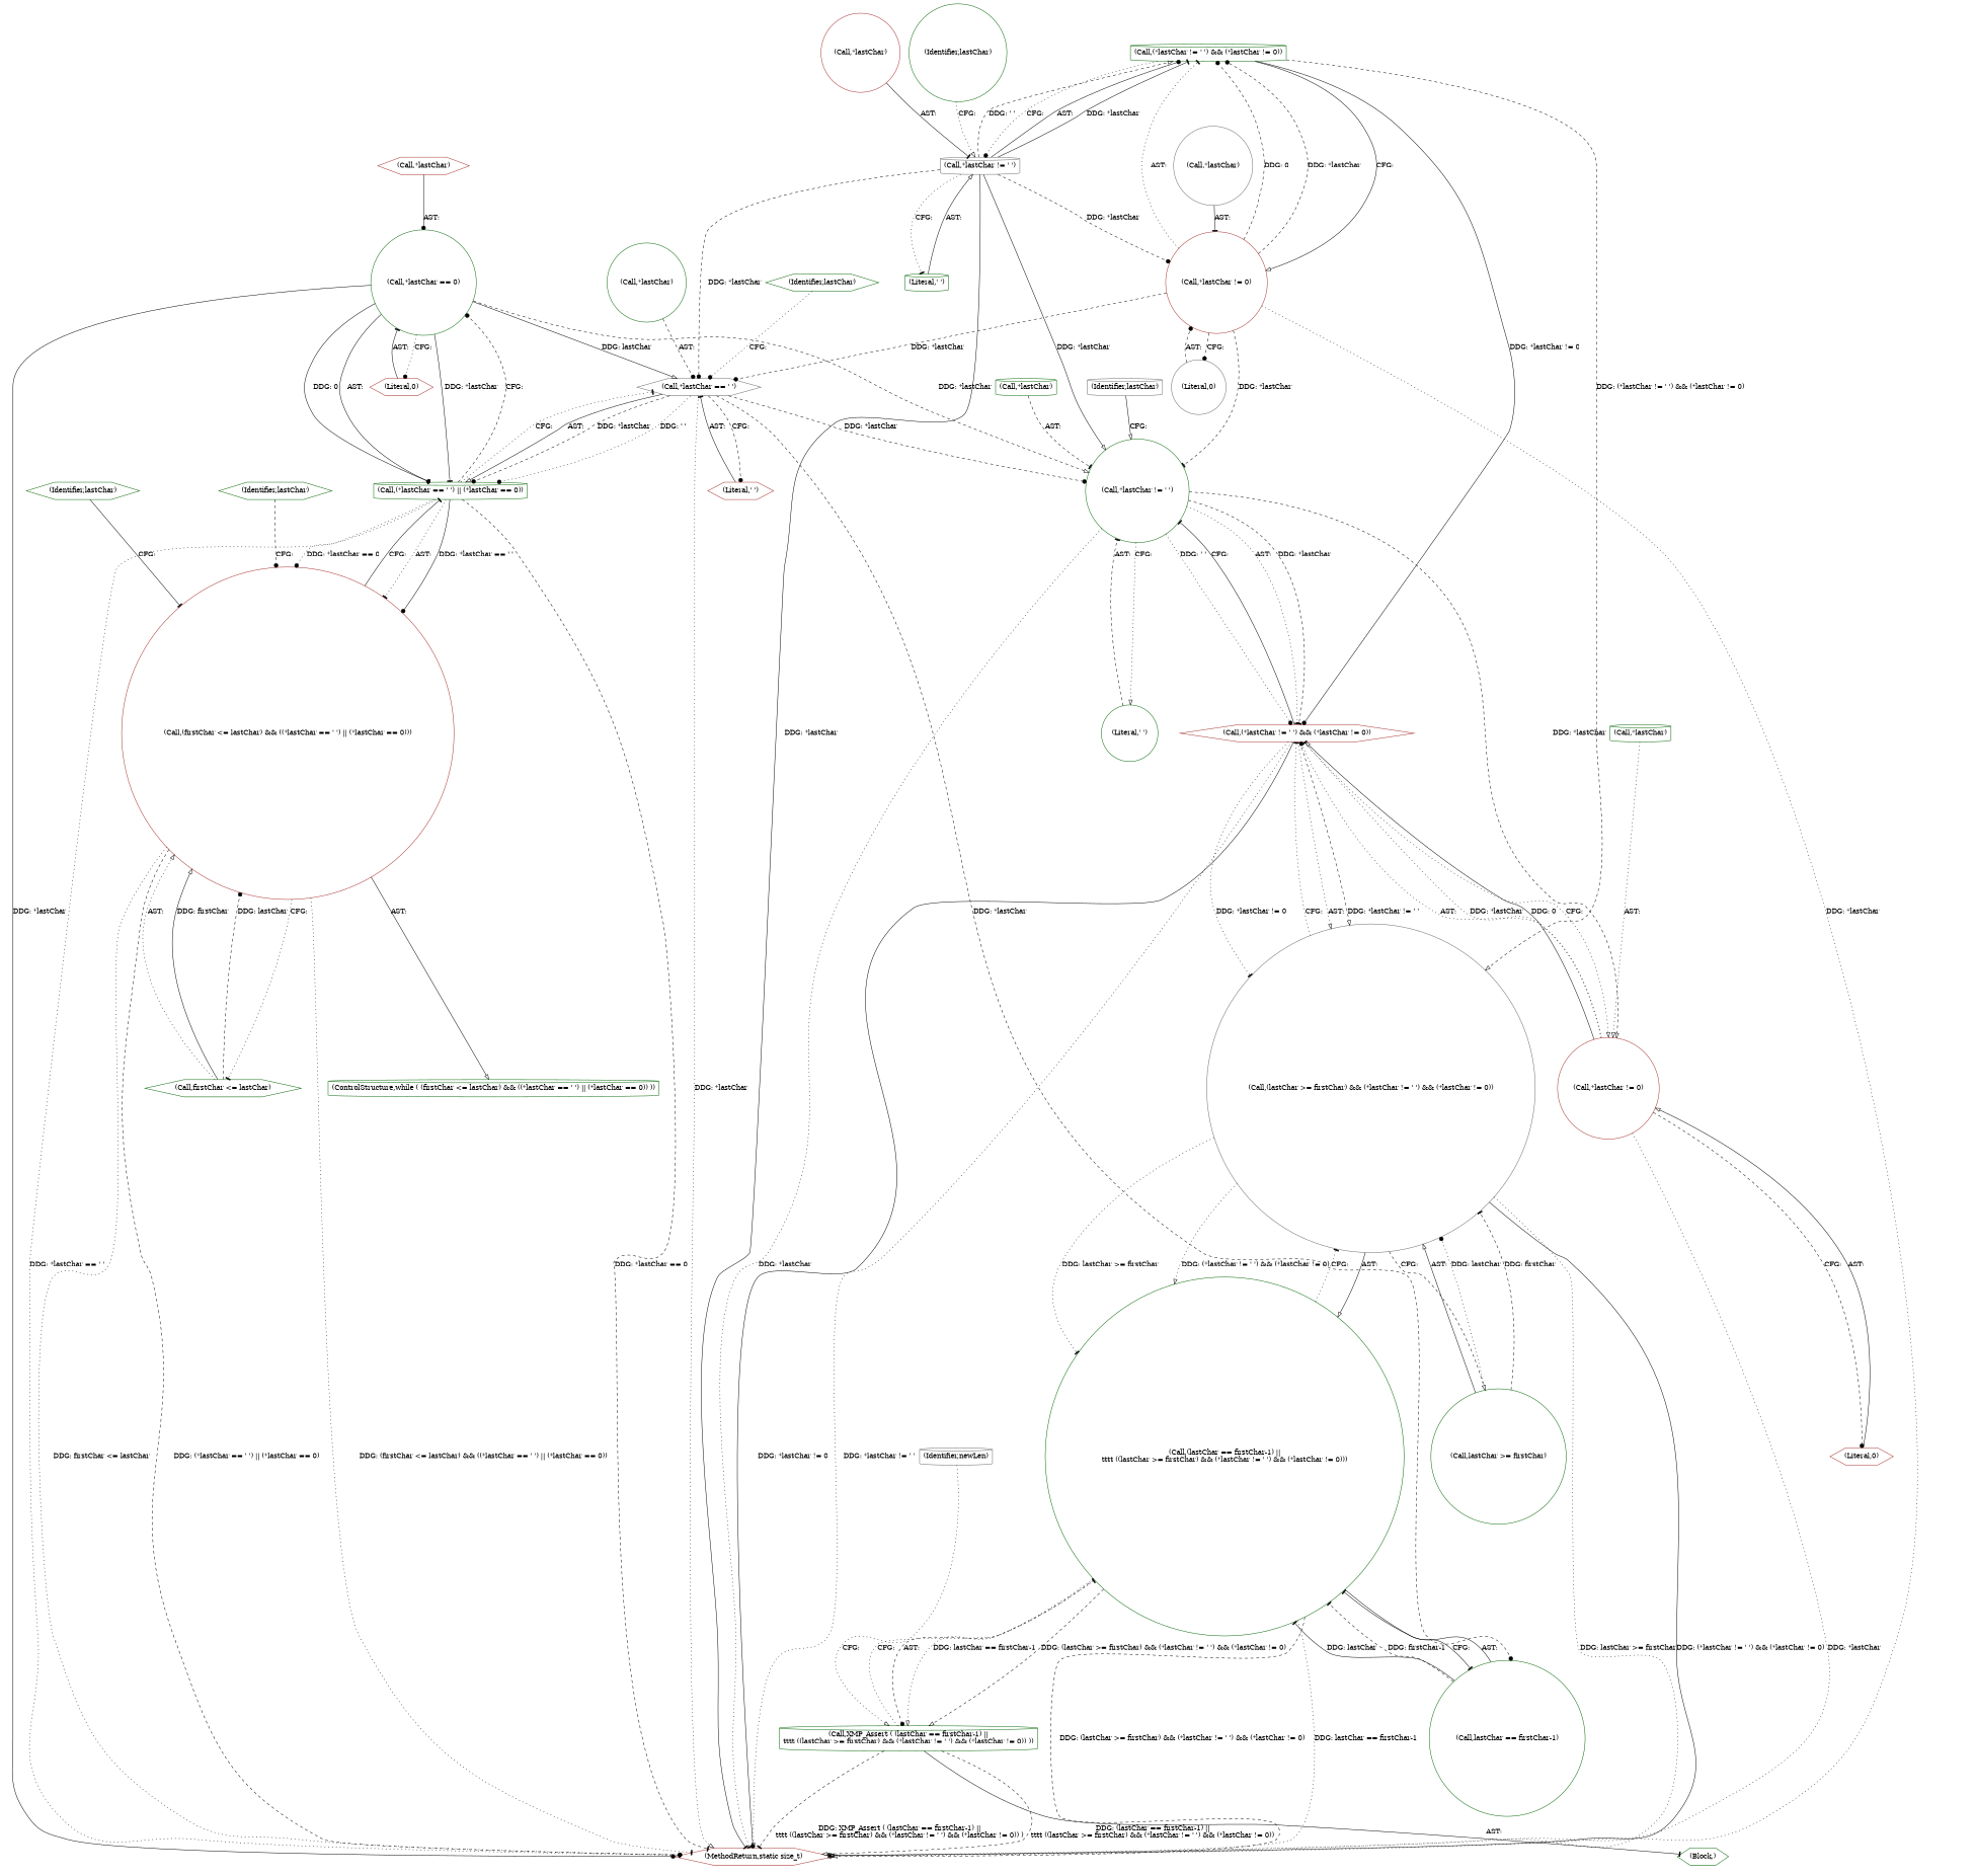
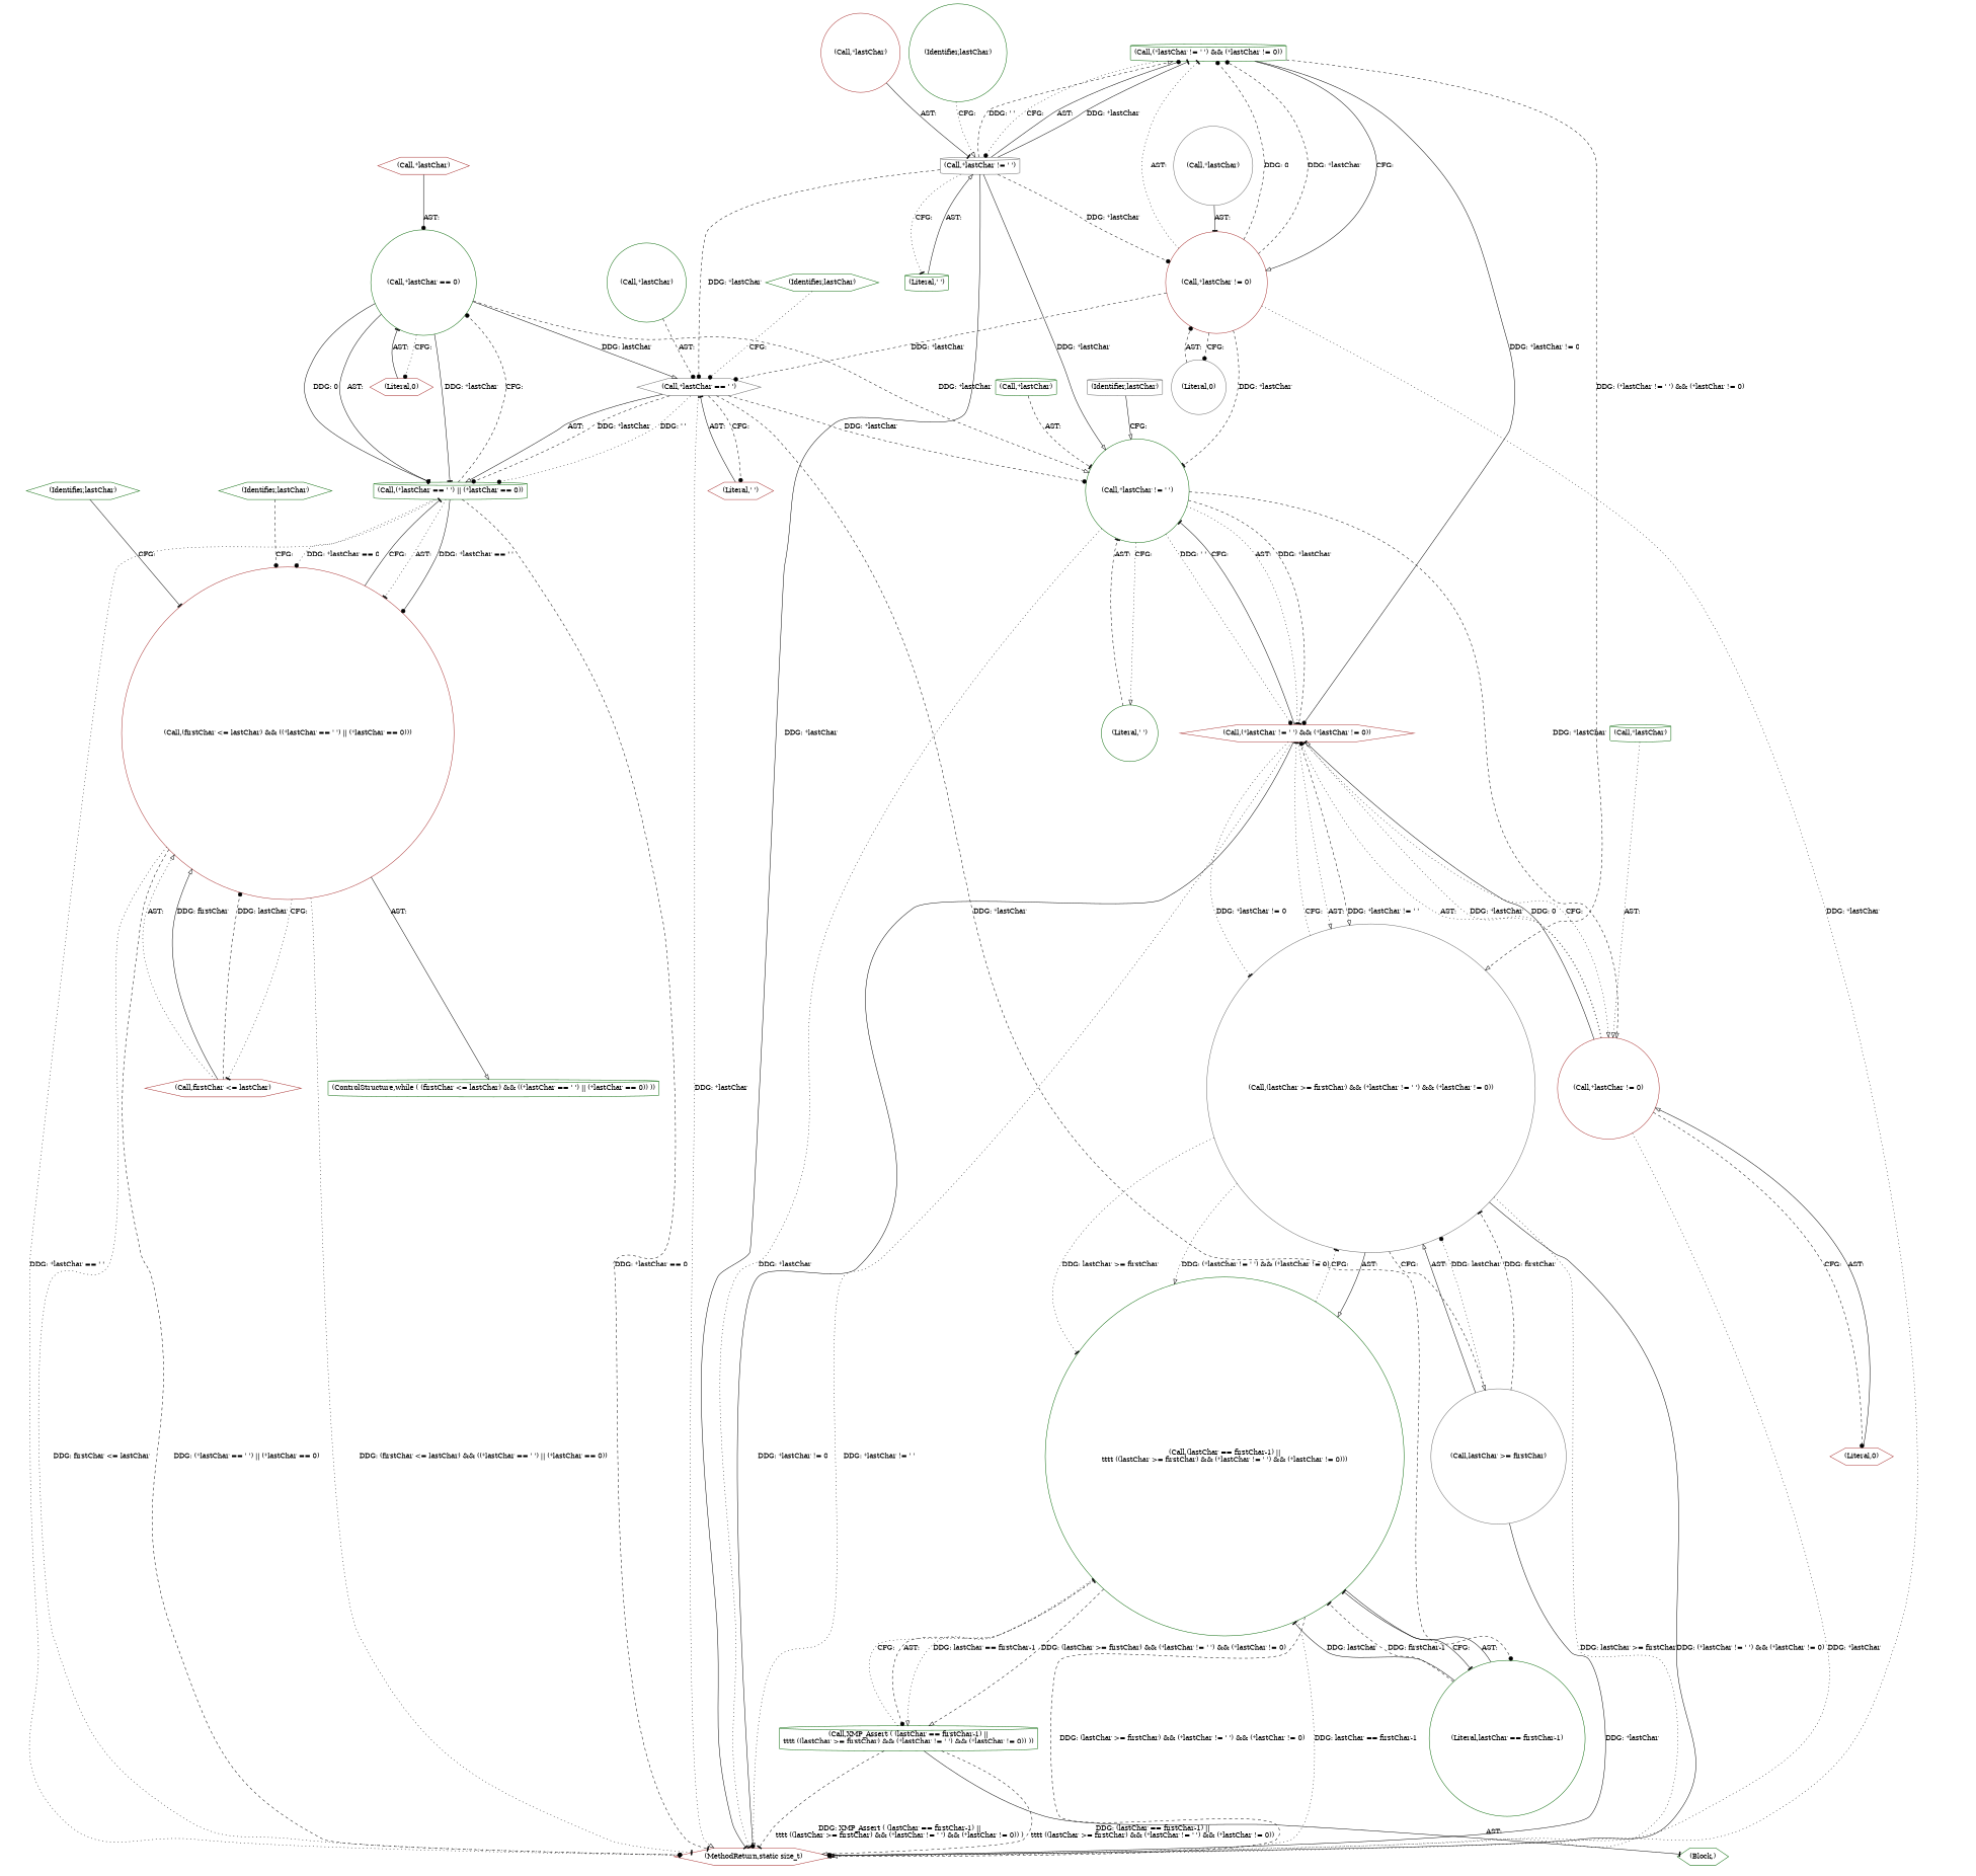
  digraph {
    node [color=darkgreen shape=circle]
    edge [arrowhead=tee style=dotted]
    n1 [label="(Call,*lastChar == 0)"]
    n2 [color=gray40 label="(Call,*lastChar == ' ')" shape=hexagon]
    n3 [label="(Call,(*lastChar == ' ') || (*lastChar == 0))" shape=cylinder]
    n4 [label="(Call,*lastChar != ' ')"]
    n5 [color=brown label="(MethodReturn,static size_t)" shape=hexagon]
    n6 [color=brown label="(Literal,0)" shape=hexagon]
    n7 [color=brown label="(Literal,' ')" shape=hexagon]
-   n8 [label="(Call,lastChar == firstChar-1)"]
+   n8 [label="(Literal,lastChar == firstChar-1)"]
    n9 [color=brown label="(Call,(firstChar <= lastChar) && ((*lastChar == ' ') || (*lastChar == 0)))"]
    n10 [color=brown label="(Call,(*lastChar != ' ') && (*lastChar != 0))" shape=hexagon]
    n11 [color=brown label="(Call,*lastChar != 0)"]
    n12 [label="(Literal,' ')"]
    n13 [color=brown label="(Call,*lastChar != 0)"]
    n14 [label="(Call,(*lastChar != ' ') && (*lastChar != 0))" shape=cylinder]
    n15 [color=gray40 label="(Literal,0)"]
    n16 [color=gray40 label="(Call,*lastChar != ' ')" shape=cylinder]
    n17 [color=gray40 label="(Call,(lastChar >= firstChar) && (*lastChar != ' ') && (*lastChar != 0))"]
    n18 [label="(Literal,' ')" shape=cylinder]
-   n19 [label="(Call,firstChar <= lastChar)" shape=hexagon]
+   n19 [color=brown label="(Call,firstChar <= lastChar)" shape=hexagon]
    n20 [label="(ControlStructure,while ( (firstChar <= lastChar) && ((*lastChar == ' ') || (*lastChar == 0)) ))" shape=cylinder]
    n21 [color=brown label="(Literal,0)" shape=hexagon]
    n22 [label="(Call,(lastChar == firstChar-1) ||\n\t\t\t\t ((lastChar >= firstChar) && (*lastChar != ' ') && (*lastChar != 0)))"]
-   n23 [label="(Call,lastChar >= firstChar)"]
+   n23 [color=gray40 label="(Call,lastChar >= firstChar)"]
    n24 [label="(Call,XMP_Assert ( (lastChar == firstChar-1) ||\n\t\t\t\t ((lastChar >= firstChar) && (*lastChar != ' ') && (*lastChar != 0)) ))" shape=cylinder]
    n25 [label="(Block,)" shape=hexagon]
-   n26 [color=gray40 label="(Identifier,newLen)" shape=cylinder]
    n27 [label="(Call,*lastChar)" shape=cylinder]
    n28 [label="(Identifier,lastChar)" shape=hexagon]
    n29 [label="(Call,*lastChar)" shape=cylinder]
    n30 [label="(Call,*lastChar)"]
    n31 [color=brown label="(Call,*lastChar)"]
    n32 [color=gray40 label="(Call,*lastChar)"]
    n33 [color=brown label="(Call,*lastChar)" shape=hexagon]
    n34 [label="(Identifier,lastChar)" shape=hexagon]
    n35 [label="(Identifier,lastChar)" shape=hexagon]
    n36 [label="(Identifier,lastChar)"]
    n37 [color=gray40 label="(Identifier,lastChar)" shape=cylinder]
    n1 -> n2 [arrowhead=onormal label="DDG: lastChar" style=solid]
    n1 -> n3 [label="AST: " style=solid]
    n1 -> n3 [label="DDG: *lastChar" style=solid]
    n1 -> n3 [arrowhead=dot label="DDG: 0" style=solid]
    n1 -> n4 [arrowhead=onormal label="DDG: *lastChar" style=dashed]
-   n1 -> n5 [arrowhead=dot label="DDG: *lastChar" style=solid]
+   n23 -> n5 [arrowhead=dot label="DDG: *lastChar" style=solid]
    n1 -> n6 [arrowhead=dot label="CFG: "]
    n2 -> n3 [arrowhead=onormal label="AST: " style=solid]
    n2 -> n3 [arrowhead=dot label="DDG: *lastChar" style=dashed]
    n2 -> n3 [arrowhead=dot label="DDG: ' '"]
    n2 -> n4 [arrowhead=dot label="DDG: *lastChar" style=dashed]
    n2 -> n5 [arrowhead=onormal label="DDG: *lastChar"]
    n2 -> n7 [arrowhead=dot label="CFG: " style=dashed]
    n2 -> n8 [arrowhead=dot label="DDG: *lastChar" style=dashed]
    n3 -> n1 [arrowhead=dot label="CFG: " style=dashed]
-   n3 -> n2 [label="CFG: "]
    n3 -> n5 [label="DDG: *lastChar == ' '"]
    n3 -> n5 [label="DDG: *lastChar == 0" style=dashed]
    n3 -> n9 [label="AST: "]
    n3 -> n9 [arrowhead=dot label="DDG: *lastChar == ' '" style=solid]
    n3 -> n9 [arrowhead=dot label="DDG: *lastChar == 0"]
    n4 -> n5 [label="DDG: *lastChar"]
    n4 -> n10 [label="AST: "]
    n4 -> n10 [label="DDG: *lastChar" style=dashed]
    n4 -> n10 [arrowhead=dot label="DDG: ' '"]
    n4 -> n11 [arrowhead=onormal label="DDG: *lastChar" style=dashed]
    n4 -> n12 [arrowhead=onormal label="CFG: "]
    n6 -> n1 [label="AST: " style=solid]
    n7 -> n2 [label="AST: " style=solid]
    n8 -> n22 [label="AST: " style=solid]
    n8 -> n22 [label="DDG: lastChar" style=solid]
    n8 -> n22 [label="DDG: firstChar-1" style=dashed]
    n9 -> n3 [label="CFG: " style=solid]
    n9 -> n5 [arrowhead=dot label="DDG: (*lastChar == ' ') || (*lastChar == 0)" style=dashed]
    n9 -> n5 [label="DDG: (firstChar <= lastChar) && ((*lastChar == ' ') || (*lastChar == 0))"]
    n9 -> n5 [arrowhead=dot label="DDG: firstChar <= lastChar"]
    n9 -> n19 [label="CFG: "]
    n9 -> n20 [arrowhead=onormal label="AST: " style=solid]
    n10 -> n4 [label="CFG: " style=solid]
    n10 -> n5 [arrowhead=dot label="DDG: *lastChar != 0" style=solid]
    n10 -> n5 [arrowhead=onormal label="DDG: *lastChar != ' '"]
    n10 -> n11 [arrowhead=onormal label="CFG: "]
    n10 -> n17 [arrowhead=onormal label="AST: "]
    n10 -> n17 [arrowhead=onormal label="DDG: *lastChar != ' '" style=dashed]
    n10 -> n17 [label="DDG: *lastChar != 0"]
    n11 -> n5 [label="DDG: *lastChar"]
    n11 -> n10 [arrowhead=dot label="AST: "]
    n11 -> n10 [label="DDG: *lastChar"]
    n11 -> n10 [arrowhead=onormal label="DDG: 0" style=solid]
    n11 -> n21 [arrowhead=dot label="CFG: " style=dashed]
    n12 -> n4 [label="AST: " style=dashed]
    n13 -> n2 [arrowhead=dot label="DDG: *lastChar" style=dashed]
    n13 -> n4 [label="DDG: *lastChar" style=dashed]
    n13 -> n5 [arrowhead=onormal label="DDG: *lastChar"]
    n13 -> n14 [label="AST: "]
    n13 -> n14 [arrowhead=dot label="DDG: *lastChar" style=dashed]
    n13 -> n14 [arrowhead=dot label="DDG: 0" style=dashed]
    n13 -> n15 [arrowhead=dot label="CFG: " style=dashed]
    n14 -> n10 [arrowhead=dot label="DDG: *lastChar != 0" style=solid]
    n14 -> n13 [arrowhead=onormal label="CFG: " style=solid]
    n14 -> n16 [arrowhead=dot label="CFG: "]
    n14 -> n17 [arrowhead=onormal label="DDG: (*lastChar != ' ') && (*lastChar != 0)" style=dashed]
    n15 -> n13 [arrowhead=dot label="AST: " style=dashed]
    n16 -> n2 [arrowhead=dot label="DDG: *lastChar" style=dashed]
    n16 -> n4 [arrowhead=onormal label="DDG: *lastChar" style=solid]
    n16 -> n5 [label="DDG: *lastChar" style=solid]
    n16 -> n13 [arrowhead=dot label="DDG: *lastChar" style=dashed]
    n16 -> n14 [arrowhead=dot label="AST: " style=solid]
    n16 -> n14 [label="DDG: *lastChar" style=solid]
    n16 -> n14 [arrowhead=onormal label="DDG: ' '" style=dashed]
    n16 -> n18 [label="CFG: "]
    n17 -> n5 [arrowhead=onormal label="DDG: lastChar >= firstChar"]
    n17 -> n5 [arrowhead=onormal label="DDG: (*lastChar != ' ') && (*lastChar != 0)" style=solid]
    n17 -> n10 [label="CFG: "]
    n17 -> n22 [arrowhead=onormal label="AST: " style=solid]
    n17 -> n22 [label="DDG: lastChar >= firstChar"]
    n17 -> n22 [arrowhead=onormal label="DDG: (*lastChar != ' ') && (*lastChar != 0)"]
    n17 -> n23 [arrowhead=onormal label="CFG: " style=dashed]
    n18 -> n16 [arrowhead=onormal label="AST: " style=solid]
    n19 -> n9 [arrowhead=onormal label="AST: "]
    n19 -> n9 [arrowhead=onormal label="DDG: firstChar" style=solid]
    n19 -> n9 [arrowhead=dot label="DDG: lastChar" style=dashed]
    n21 -> n11 [arrowhead=onormal label="AST: " style=solid]
    n22 -> n5 [label="DDG: lastChar == firstChar-1"]
    n22 -> n5 [arrowhead=onormal label="DDG: (lastChar >= firstChar) && (*lastChar != ' ') && (*lastChar != 0)" style=dashed]
    n22 -> n8 [label="CFG: " style=solid]
    n22 -> n17 [label="CFG: "]
    n22 -> n24 [arrowhead=dot label="AST: " style=dashed]
    n22 -> n24 [arrowhead=onormal label="DDG: lastChar == firstChar-1"]
    n22 -> n24 [arrowhead=onormal label="DDG: (lastChar >= firstChar) && (*lastChar != ' ') && (*lastChar != 0)" style=dashed]
    n23 -> n17 [arrowhead=onormal label="AST: " style=solid]
    n23 -> n17 [arrowhead=dot label="DDG: lastChar"]
    n23 -> n17 [label="DDG: firstChar" style=dashed]
    n24 -> n5 [label="DDG: XMP_Assert ( (lastChar == firstChar-1) ||\n\t\t\t\t ((lastChar >= firstChar) && (*lastChar != ' ') && (*lastChar != 0)) )" style=dashed]
    n24 -> n5 [arrowhead=onormal label="DDG: (lastChar == firstChar-1) ||\n\t\t\t\t ((lastChar >= firstChar) && (*lastChar != ' ') && (*lastChar != 0))" style=dashed]
    n24 -> n22 [label="CFG: "]
    n24 -> n25 [label="AST: " style=solid]
-   n26 -> n24 [arrowhead=onormal label="CFG: "]
    n27 -> n11 [arrowhead=onormal label="AST: "]
    n28 -> n9 [arrowhead=dot label="CFG: " style=dashed]
    n29 -> n4 [label="AST: " style=dashed]
    n30 -> n2 [arrowhead=dot label="AST: " style=dashed]
    n31 -> n16 [label="AST: " style=solid]
    n32 -> n13 [label="AST: " style=solid]
    n33 -> n1 [arrowhead=dot label="AST: " style=solid]
    n34 -> n9 [label="CFG: " style=solid]
    n35 -> n2 [arrowhead=dot label="CFG: "]
    n36 -> n16 [arrowhead=onormal label="CFG: "]
    n37 -> n4 [arrowhead=onormal label="CFG: " style=solid]
  }
